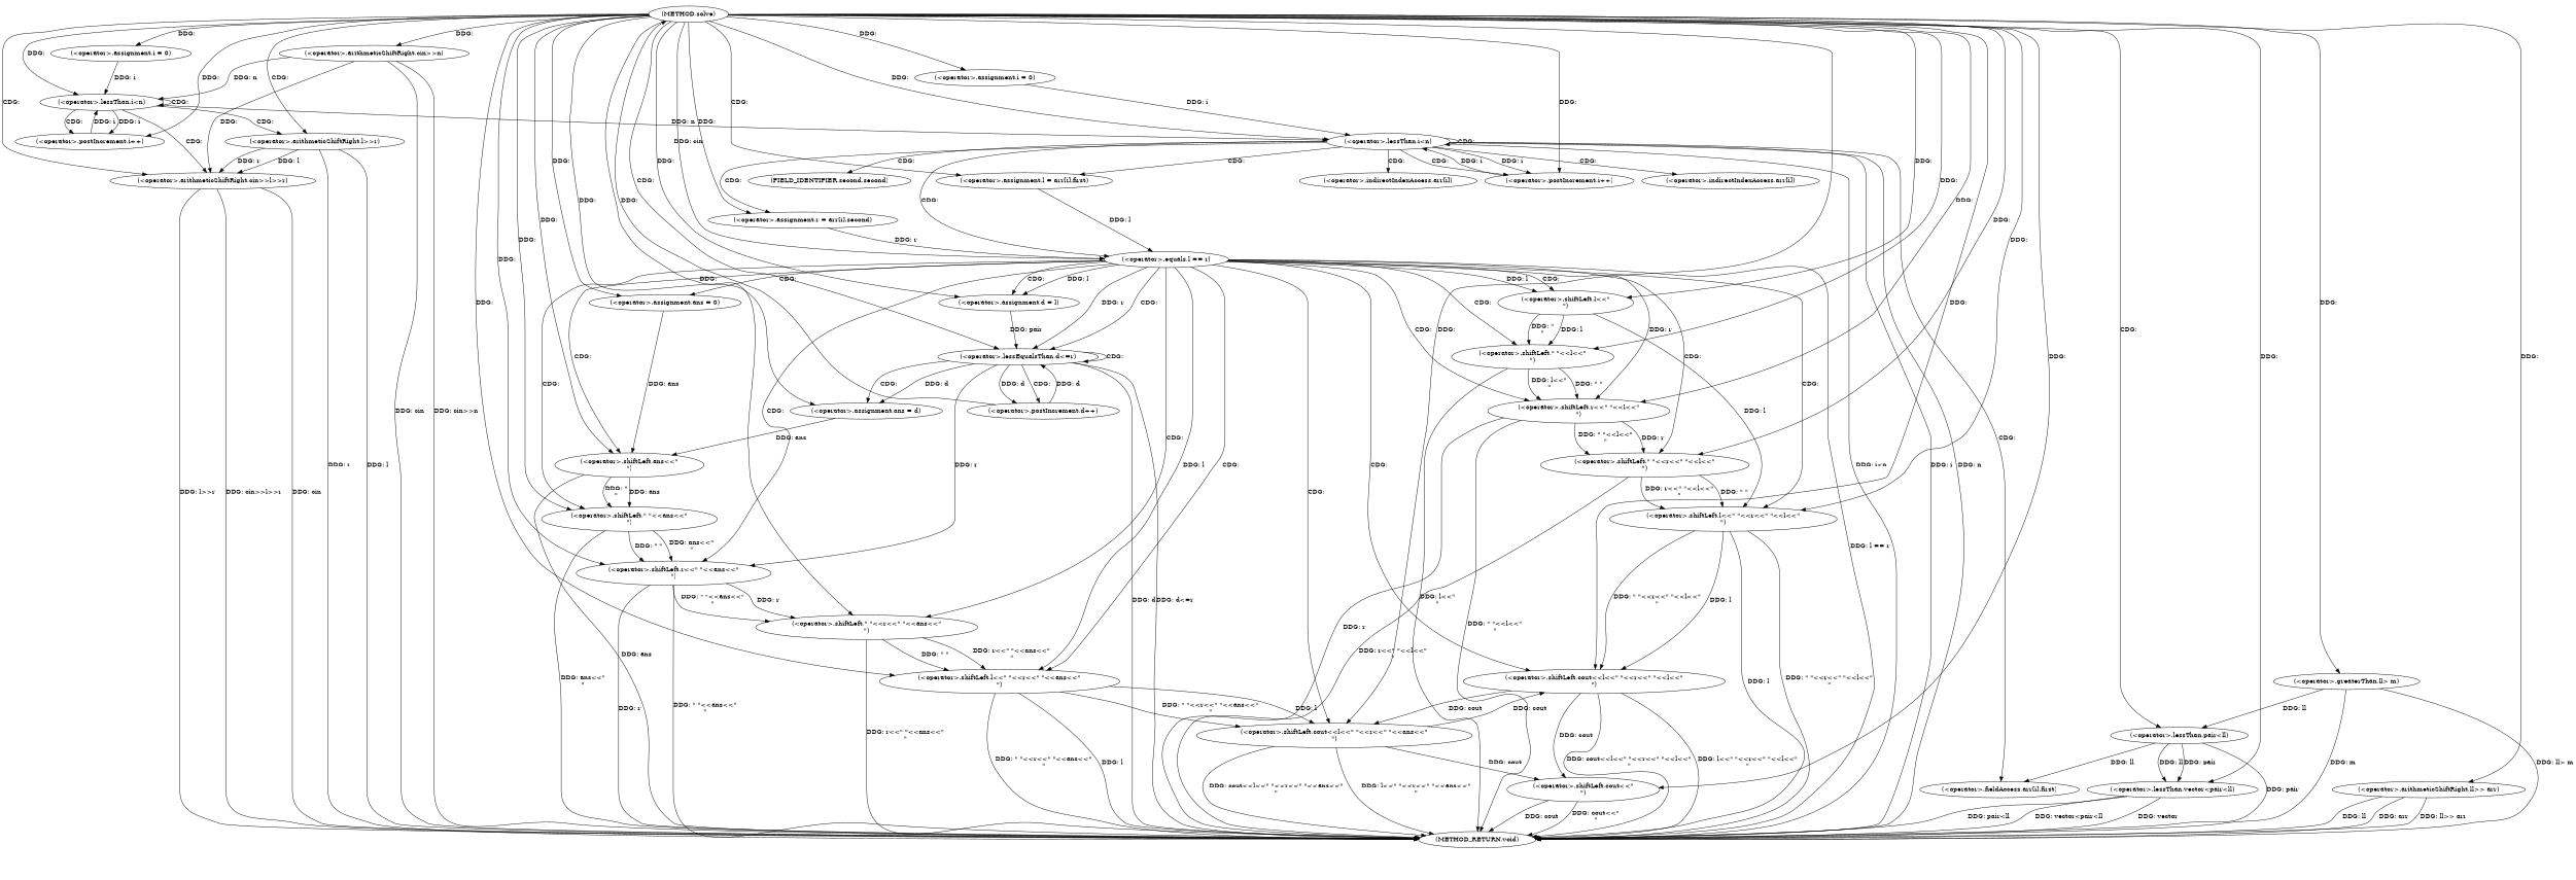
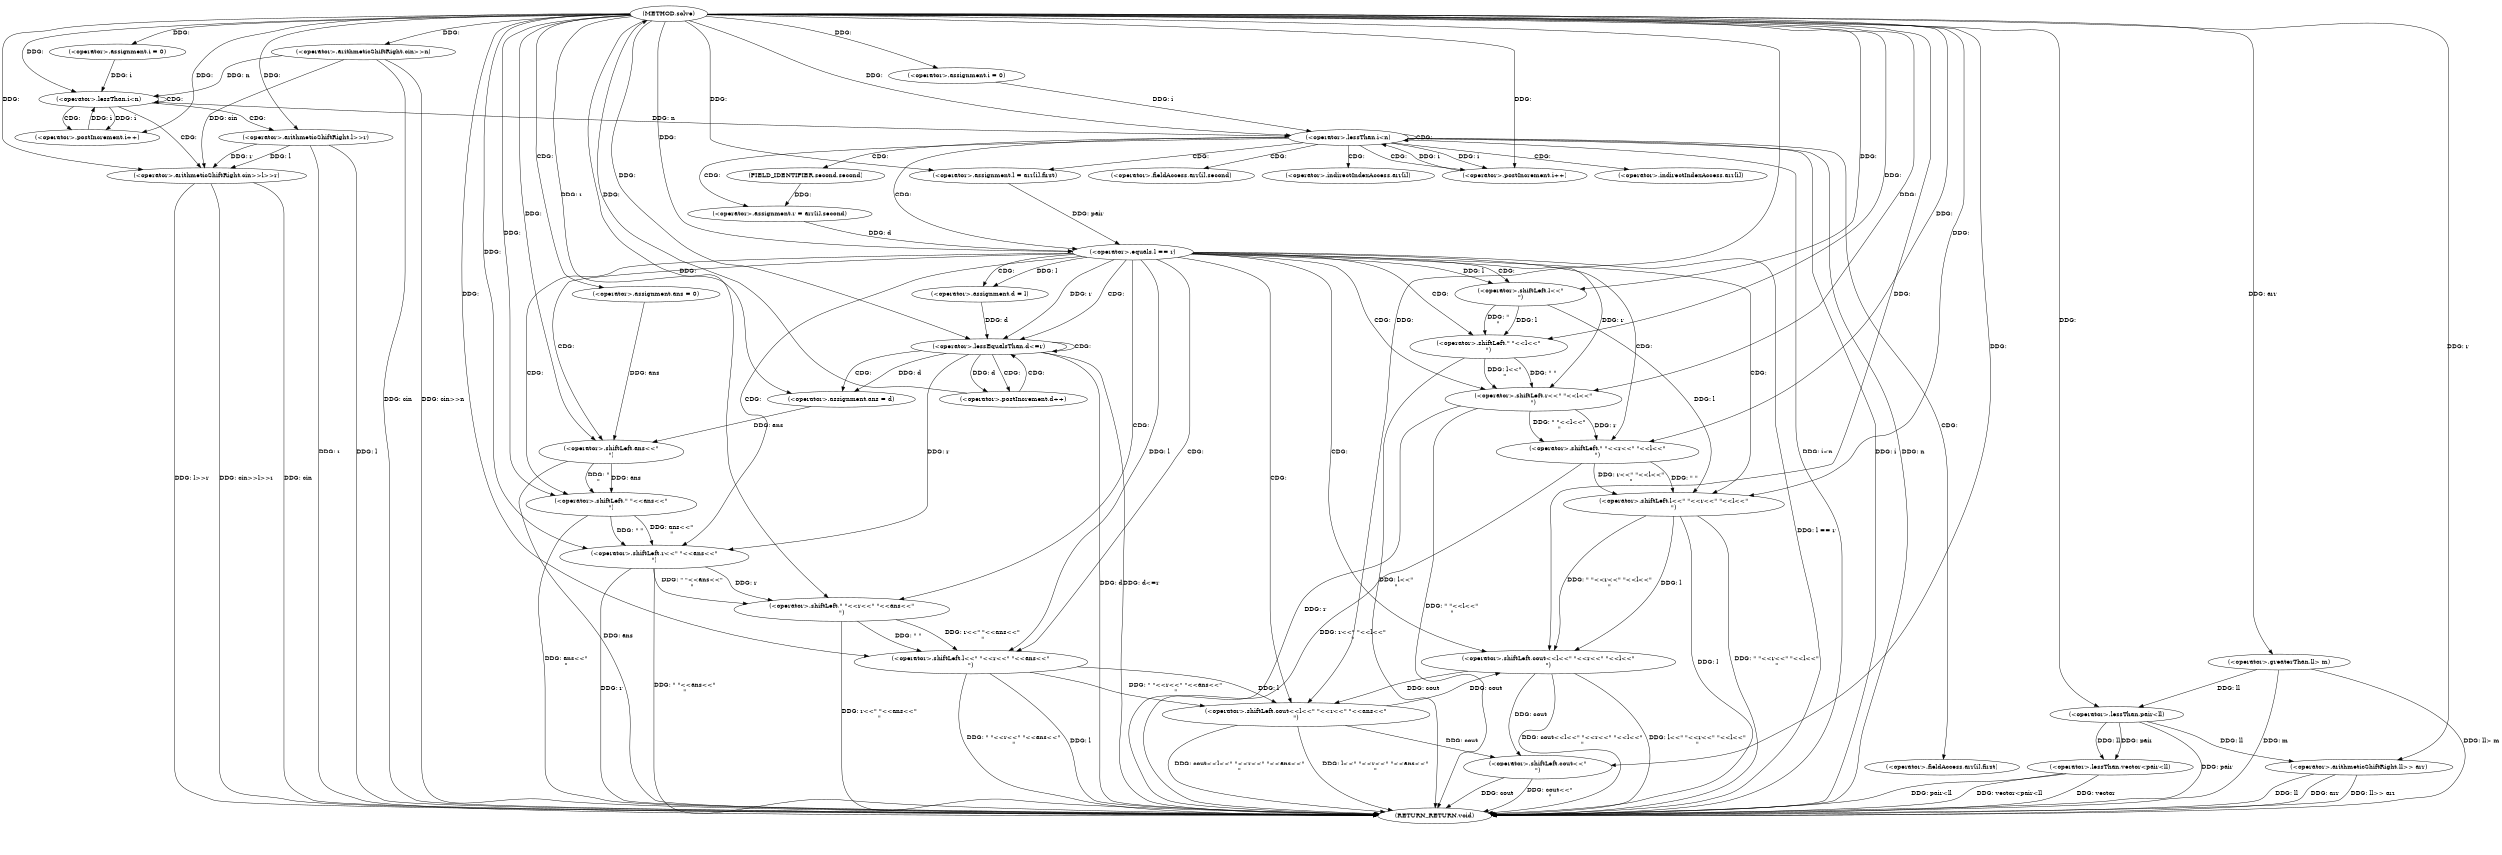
  digraph {
    n1 [label="(METHOD,solve)"]
    n2 [label="(<operator>.arithmeticShiftRight,cin>>n)"]
    n3 [label="(<operator>.greaterThan,ll> m)"]
    n4 [label="(<operator>.shiftLeft,cout<<\"\n\")"]
    n5 [label="(<operator>.lessThan,vector<pair<ll)"]
    n6 [label="(<operator>.arithmeticShiftRight,ll>> arr)"]
    n7 [label="(<operator>.assignment,i = 0)"]
    n8 [label="(<operator>.lessThan,i<n)"]
    n9 [label="(<operator>.postIncrement,i++)"]
    n10 [label="(<operator>.assignment,i = 0)"]
    n11 [label="(<operator>.lessThan,i<n)"]
    n12 [label="(<operator>.postIncrement,i++)"]
    n13 [label="(<operator>.arithmeticShiftRight,cin>>l>>r)"]
    n14 [label="(<operator>.assignment,l = arr[i].first)"]
    n15 [label="(<operator>.assignment,r = arr[i].second)"]
    n16 [label="(<operator>.lessThan,pair<ll)"]
    n17 [label="(<operator>.equals,l == r)"]
    n18 [label="(<operator>.arithmeticShiftRight,l>>r)"]
    n19 [label="(<operator>.shiftLeft,cout<<l<<\" \"<<r<<\" \"<<l<<\"\n\")"]
    n20 [label="(<operator>.assignment,ans = 0)"]
    n21 [label="(<operator>.shiftLeft,cout<<l<<\" \"<<r<<\" \"<<ans<<\"\n\")"]
    n22 [label="(<operator>.shiftLeft,l<<\" \"<<r<<\" \"<<l<<\"\n\")"]
    n23 [label="(<operator>.assignment,d = l)"]
    n24 [label="(<operator>.lessEqualsThan,d<=r)"]
    n25 [label="(<operator>.shiftLeft,\" \"<<r<<\" \"<<l<<\"\n\")"]
    n26 [label="(<operator>.shiftLeft,l<<\" \"<<r<<\" \"<<ans<<\"\n\")"]
    n27 [label="(<operator>.shiftLeft,r<<\" \"<<l<<\"\n\")"]
    n28 [label="(<operator>.assignment,ans = d)"]
    n29 [label="(<operator>.shiftLeft,\" \"<<r<<\" \"<<ans<<\"\n\")"]
    n30 [label="(<operator>.shiftLeft,\" \"<<l<<\"\n\")"]
    n31 [label="(<operator>.shiftLeft,r<<\" \"<<ans<<\"\n\")"]
    n32 [label="(<operator>.shiftLeft,l<<\"\n\")"]
    n33 [label="(<operator>.shiftLeft,\" \"<<ans<<\"\n\")"]
    n34 [label="(<operator>.shiftLeft,ans<<\"\n\")"]
-   n35 [label="(METHOD_RETURN,void)"]
+   n35 [label="(RETURN_RETURN,void)"]
    n36 [label="(<operator>.fieldAccess,arr[i].first)"]
+   n37 [label="(<operator>.fieldAccess,arr[i].second)"]
    n38 [label="(<operator>.indirectIndexAccess,arr[i])"]
    n39 [label="(<operator>.indirectIndexAccess,arr[i])"]
    n40 [label="(FIELD_IDENTIFIER,second,second)"]
    n41 [label="(<operator>.postIncrement,d++)"]
    n1 -> n2 [label="DDG: "]
-   n1 -> n3 [label="DDG: "]
+   n1 -> n3 [label="DDG: arr"]
    n1 -> n4 [label="DDG: "]
-   n1 -> n5 [label="DDG: "]
-   n1 -> n6 [label="DDG: "]
+   n1 -> n6 [label="DDG: r"]
    n1 -> n7 [label="DDG: "]
    n1 -> n8 [label="DDG: "]
    n1 -> n9 [label="DDG: "]
    n1 -> n10 [label="DDG: "]
    n1 -> n11 [label="DDG: "]
    n1 -> n12 [label="DDG: "]
-   n1 -> n13 [label="CDG: "]
-   n1 -> n14 [label="CDG: "]
-   n1 -> n15 [label="DDG: "]
-   n1 -> n16 [label="CDG: "]
-   n1 -> n17 [label="DDG: cin"]
-   n1 -> n18 [label="CDG: "]
+   n1 -> n13 [label="DDG: "]
+   n1 -> n14 [label="DDG: "]
+   n40 -> n15 [label="DDG: "]
+   n1 -> n16 [label="DDG: "]
+   n1 -> n17 [label="DDG: "]
+   n1 -> n18 [label="DDG: "]
    n1 -> n19 [label="DDG: "]
-   n1 -> n20 [label="DDG: "]
+   n1 -> n20 [label="CDG: "]
    n1 -> n21 [label="DDG: "]
    n1 -> n22 [label="DDG: "]
-   n1 -> n23 [label="DDG: "]
-   n1 -> n24 [label="CDG: "]
+   n1 -> n24 [label="DDG: "]
    n1 -> n25 [label="DDG: "]
    n1 -> n26 [label="DDG: "]
    n1 -> n27 [label="DDG: "]
-   n1 -> n28 [label="DDG: "]
+   n1 -> n28 [label="DDG: r"]
    n1 -> n29 [label="DDG: "]
    n1 -> n30 [label="DDG: "]
    n1 -> n31 [label="DDG: "]
    n1 -> n32 [label="DDG: "]
    n1 -> n33 [label="DDG: "]
    n1 -> n34 [label="DDG: "]
    n2 -> n8 [label="DDG: n"]
-   n2 -> n13 [label="DDG: "]
+   n2 -> n13 [label="DDG: cin"]
    n2 -> n35 [label="DDG: cin"]
    n2 -> n35 [label="DDG: cin>>n"]
    n3 -> n16 [label="DDG: ll"]
    n3 -> n35 [label="DDG: ll> m"]
    n3 -> n35 [label="DDG: m"]
    n4 -> n35 [label="DDG: cout"]
    n4 -> n35 [label="DDG: cout<<\"\n\""]
    n5 -> n35 [label="DDG: pair<ll"]
    n5 -> n35 [label="DDG: vector<pair<ll"]
    n5 -> n35 [label="DDG: vector"]
    n6 -> n35 [label="DDG: ll"]
    n6 -> n35 [label="DDG: arr"]
    n6 -> n35 [label="DDG: ll>> arr"]
    n7 -> n8 [label="DDG: i"]
    n8 -> n8 [label="CDG: "]
    n8 -> n9 [label="DDG: i"]
    n8 -> n9 [label="CDG: "]
    n8 -> n11 [label="DDG: n"]
    n8 -> n13 [label="CDG: "]
    n8 -> n18 [label="CDG: "]
    n9 -> n8 [label="DDG: i"]
    n10 -> n11 [label="DDG: i"]
    n11 -> n11 [label="CDG: "]
    n11 -> n12 [label="DDG: i"]
    n11 -> n12 [label="CDG: "]
    n11 -> n14 [label="CDG: "]
    n11 -> n15 [label="CDG: "]
    n11 -> n17 [label="CDG: "]
    n11 -> n35 [label="DDG: i"]
    n11 -> n35 [label="DDG: n"]
    n11 -> n35 [label="DDG: i<n"]
    n11 -> n36 [label="CDG: "]
+   n11 -> n37 [label="CDG: "]
    n11 -> n38 [label="CDG: "]
    n11 -> n39 [label="CDG: "]
    n11 -> n40 [label="CDG: "]
    n12 -> n11 [label="DDG: i"]
    n13 -> n35 [label="DDG: cin"]
    n13 -> n35 [label="DDG: l>>r"]
    n13 -> n35 [label="DDG: cin>>l>>r"]
-   n14 -> n17 [label="DDG: l"]
-   n15 -> n17 [label="DDG: r"]
+   n14 -> n17 [label="DDG: pair"]
+   n15 -> n17 [label="DDG: d"]
    n16 -> n5 [label="DDG: ll"]
    n16 -> n5 [label="DDG: pair"]
-   n16 -> n36 [label="DDG: ll"]
+   n16 -> n6 [label="DDG: ll"]
    n16 -> n35 [label="DDG: pair"]
    n17 -> n19 [label="CDG: "]
-   n17 -> n20 [label="CDG: "]
    n17 -> n21 [label="CDG: "]
    n17 -> n22 [label="CDG: "]
    n17 -> n23 [label="DDG: l"]
    n17 -> n23 [label="CDG: "]
    n17 -> n24 [label="DDG: r"]
    n17 -> n24 [label="CDG: "]
    n17 -> n25 [label="CDG: "]
    n17 -> n26 [label="DDG: l"]
    n17 -> n26 [label="CDG: "]
    n17 -> n27 [label="DDG: r"]
    n17 -> n27 [label="CDG: "]
    n17 -> n29 [label="CDG: "]
    n17 -> n30 [label="CDG: "]
    n17 -> n31 [label="CDG: "]
    n17 -> n32 [label="DDG: l"]
    n17 -> n32 [label="CDG: "]
    n17 -> n33 [label="CDG: "]
    n17 -> n34 [label="CDG: "]
    n17 -> n35 [label="DDG: l == r"]
    n18 -> n13 [label="DDG: l"]
    n18 -> n13 [label="DDG: r"]
    n18 -> n35 [label="DDG: l"]
    n18 -> n35 [label="DDG: r"]
    n19 -> n4 [label="DDG: cout"]
    n19 -> n21 [label="DDG: cout"]
    n19 -> n35 [label="DDG: l<<\" \"<<r<<\" \"<<l<<\"\n\""]
    n19 -> n35 [label="DDG: cout<<l<<\" \"<<r<<\" \"<<l<<\"\n\""]
    n20 -> n34 [label="DDG: ans"]
    n21 -> n4 [label="DDG: cout"]
    n21 -> n19 [label="DDG: cout"]
    n21 -> n35 [label="DDG: l<<\" \"<<r<<\" \"<<ans<<\"\n\""]
    n21 -> n35 [label="DDG: cout<<l<<\" \"<<r<<\" \"<<ans<<\"\n\""]
    n22 -> n19 [label="DDG: l"]
    n22 -> n19 [label="DDG: \" \"<<r<<\" \"<<l<<\"\n\""]
    n22 -> n35 [label="DDG: l"]
    n22 -> n35 [label="DDG: \" \"<<r<<\" \"<<l<<\"\n\""]
-   n23 -> n24 [label="DDG: pair"]
+   n23 -> n24 [label="DDG: d"]
    n24 -> n24 [label="CDG: "]
    n24 -> n28 [label="DDG: d"]
    n24 -> n28 [label="CDG: "]
    n24 -> n31 [label="DDG: r"]
    n24 -> n35 [label="DDG: d"]
    n24 -> n35 [label="DDG: d<=r"]
    n24 -> n41 [label="DDG: d"]
    n24 -> n41 [label="CDG: "]
    n25 -> n22 [label="DDG: r<<\" \"<<l<<\"\n\""]
    n25 -> n22 [label="DDG: \" \""]
    n25 -> n35 [label="DDG: r<<\" \"<<l<<\"\n\""]
    n26 -> n21 [label="DDG: l"]
    n26 -> n21 [label="DDG: \" \"<<r<<\" \"<<ans<<\"\n\""]
    n26 -> n35 [label="DDG: l"]
    n26 -> n35 [label="DDG: \" \"<<r<<\" \"<<ans<<\"\n\""]
    n27 -> n25 [label="DDG: r"]
    n27 -> n25 [label="DDG: \" \"<<l<<\"\n\""]
    n27 -> n35 [label="DDG: r"]
    n27 -> n35 [label="DDG: \" \"<<l<<\"\n\""]
    n28 -> n34 [label="DDG: ans"]
    n29 -> n26 [label="DDG: r<<\" \"<<ans<<\"\n\""]
    n29 -> n26 [label="DDG: \" \""]
    n29 -> n35 [label="DDG: r<<\" \"<<ans<<\"\n\""]
    n30 -> n27 [label="DDG: \" \""]
    n30 -> n27 [label="DDG: l<<\"\n\""]
    n30 -> n35 [label="DDG: l<<\"\n\""]
    n31 -> n29 [label="DDG: r"]
    n31 -> n29 [label="DDG: \" \"<<ans<<\"\n\""]
    n31 -> n35 [label="DDG: r"]
    n31 -> n35 [label="DDG: \" \"<<ans<<\"\n\""]
    n32 -> n22 [label="DDG: l"]
    n32 -> n30 [label="DDG: l"]
    n32 -> n30 [label="DDG: \"\n\""]
    n33 -> n31 [label="DDG: \" \""]
    n33 -> n31 [label="DDG: ans<<\"\n\""]
    n33 -> n35 [label="DDG: ans<<\"\n\""]
    n34 -> n33 [label="DDG: ans"]
    n34 -> n33 [label="DDG: \"\n\""]
    n34 -> n35 [label="DDG: ans"]
    n41 -> n1 [label="DDG: "]
-   n41 -> n24 [label="DDG: d"]
+   n41 -> n24 [label="CDG: "]
  }
